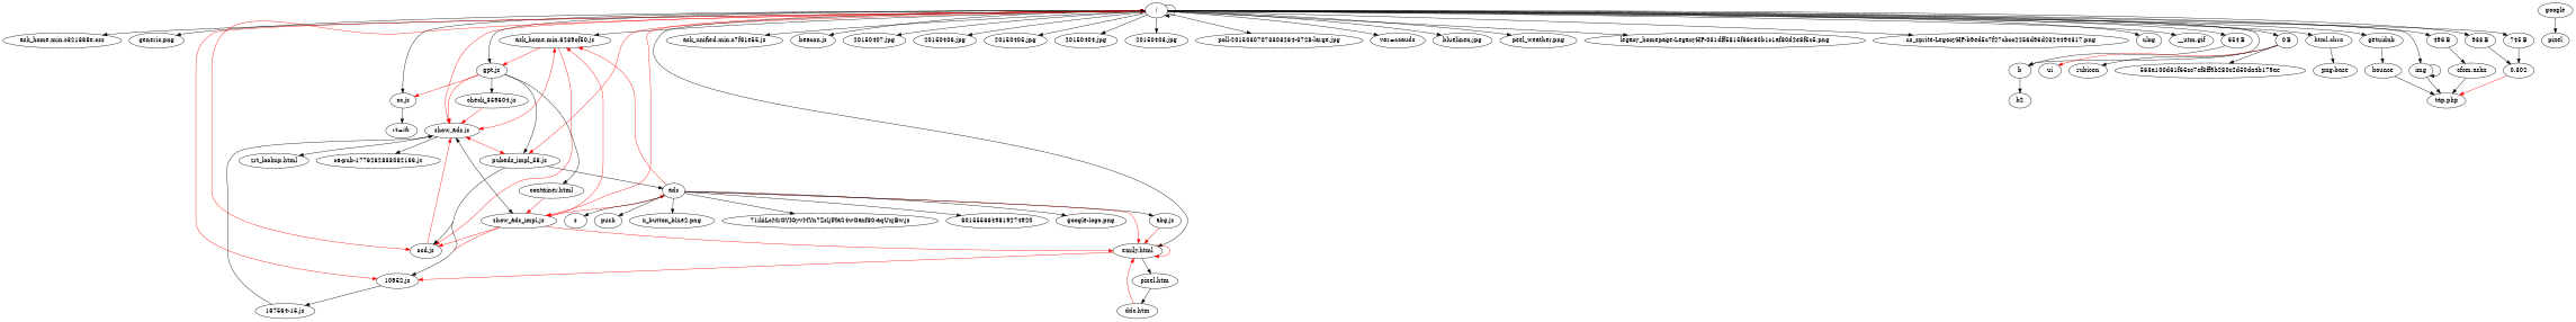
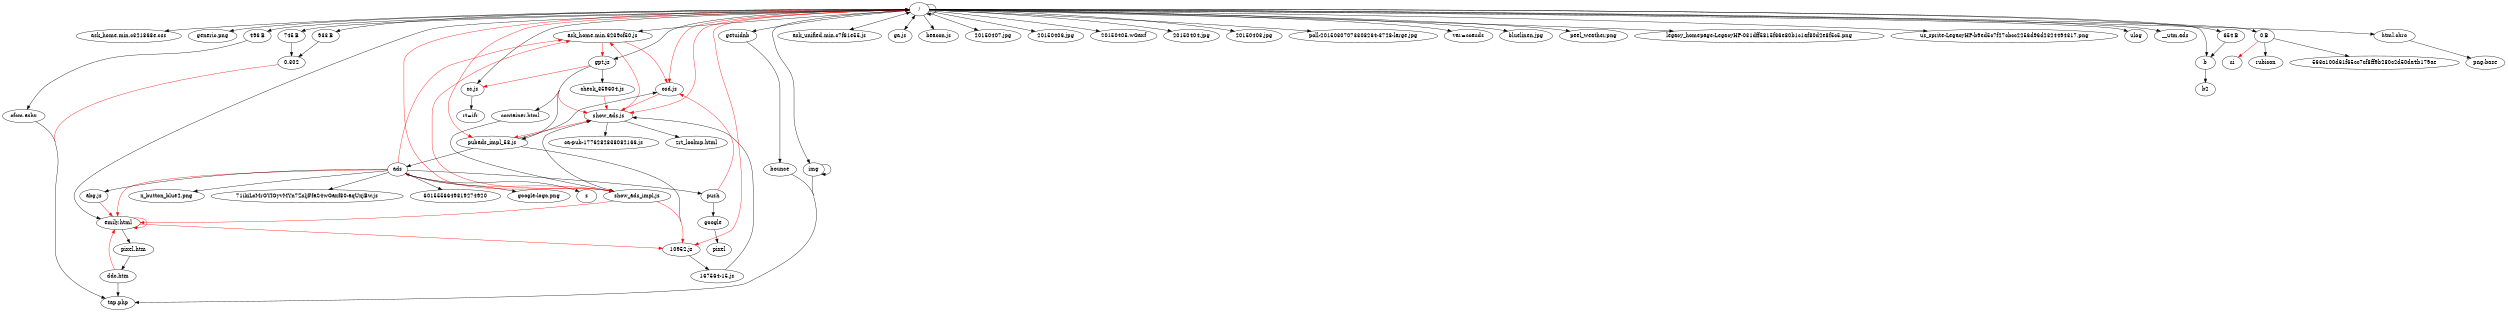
  strict digraph {
    concentrate=true
    "/"
    "ask_home.min.c321868e.css"
    "generic.png"
    "ask_home.min.6239cf50.js"
    "ask_unified.min.c7f61e55.js"
+   "ga.js"
    "beacon.js"
    "20150407.jpg"
    "20150406.jpg"
-   "20150405.jpg"
+   "20150405.jpg" [label="20150405.wGaxf"]
    "20150404.jpg"
    "20150403.jpg"
    "poll-20150307073308264-3728-large.jpg"
    "var=ccauds"
    "gpt.js"
    "bluelinen.jpg"
    "peel_weather.png"
    "legacy_homepage-LegacyHP-031dff5815f66e80b1c1af80d2e8f5c5.png"
    "us_sprite-LegacyHP-b9ed5c7f27cbcc2256d96d2324494317.png"
    ulog
-   "__utm.gif"
+   "__utm.gif" [label="__utm.ads"]
    "cc.js"
    "pubads_impl_58.js"
    "10952.js"
    "osd.js"
    "show_ads.js"
    "show_ads_impl.js"
    "emily.html"
    "654 B"
    b
    "0 B"
    "html,chro"
    "496 B"
    "745 B"
    getuidnb
    img
    "933 B"
    "container.html"
    "check_359604.js"
    "rt=ifr"
    ads
    "167564-15.js"
    "ca-pub-1776282838082166.js"
    "zrt_lookup.html"
    "pixel.htm"
    b2
    ui
    rubicon
    "563a100d61f65cc7cf8ff9b280c2d50da4b179ae"
    "png;base"
    "cfcm.ashx"
    0.302
    bounce
    "tap.php"
    6015556649819274920
    "abg.js"
    "google-logo.png"
    s
    push
    "x_button_blue2.png"
    "71ikiLcMrGYIGyvMYn7ZsljFfaS4wGaxf80-aqUxjBw.js"
    google
    "ddc.htm"
    pixel
    "/" -> "/"
    "/" -> "ask_home.min.c321868e.css"
    "/" -> "generic.png"
    "/" -> "ask_home.min.6239cf50.js"
    "/" -> "ask_unified.min.c7f61e55.js"
+   "/" -> "ga.js"
    "/" -> "beacon.js"
    "/" -> "20150407.jpg"
    "/" -> "20150406.jpg"
    "/" -> "20150405.jpg"
    "/" -> "20150404.jpg"
    "/" -> "20150403.jpg"
    "/" -> "poll-20150307073308264-3728-large.jpg"
    "/" -> "var=ccauds"
    "/" -> "gpt.js"
    "/" -> "bluelinen.jpg"
    "/" -> "peel_weather.png"
    "/" -> "legacy_homepage-LegacyHP-031dff5815f66e80b1c1af80d2e8f5c5.png"
    "/" -> "us_sprite-LegacyHP-b9ed5c7f27cbcc2256d96d2324494317.png"
    "/" -> ulog
    "/" -> "__utm.gif"
    "/" -> "cc.js"
    "/" -> "pubads_impl_58.js" [color=red]
    "/" -> "10952.js" [color=red]
    "/" -> "osd.js" [color=red]
    "/" -> "show_ads.js" [color=red]
    "/" -> "show_ads_impl.js" [color=red]
    "/" -> "emily.html"
    "/" -> "654 B"
    "/" -> b
    "/" -> "0 B"
    "/" -> "html,chro"
    "/" -> "496 B"
    "/" -> "745 B"
    "/" -> getuidnb
    "/" -> img
    "/" -> "933 B"
    "ask_home.min.6239cf50.js" -> "/" [color=red]
    "ask_home.min.6239cf50.js" -> "gpt.js" [color=red]
    "ask_home.min.6239cf50.js" -> "osd.js" [color=red]
-   "ask_home.min.6239cf50.js" -> "show_ads.js" [color=red]
    "ask_unified.min.c7f61e55.js" -> "/" [color=red]
+   "ga.js" -> "/" [color=red]
    "gpt.js" -> "/" [color=red]
    "gpt.js" -> "cc.js" [color=red]
    "gpt.js" -> "pubads_impl_58.js"
    "gpt.js" -> "show_ads.js" [color=red]
    "gpt.js" -> "container.html"
    "gpt.js" -> "check_359604.js"
    "cc.js" -> "/" [color=red]
    "cc.js" -> "rt=ifr"
    "pubads_impl_58.js" -> "/" [color=red]
    "pubads_impl_58.js" -> "10952.js"
    "pubads_impl_58.js" -> "osd.js"
    "pubads_impl_58.js" -> "show_ads.js" [color=red]
    "pubads_impl_58.js" -> ads
    "10952.js" -> "/" [color=red]
    "10952.js" -> "167564-15.js"
    "osd.js" -> "/" [color=red]
    "osd.js" -> "show_ads.js" [color=red]
    "show_ads.js" -> "/" [color=red]
    "show_ads.js" -> "ask_home.min.6239cf50.js" [color=red]
    "show_ads.js" -> "pubads_impl_58.js" [color=red]
    "show_ads.js" -> "show_ads_impl.js"
    "show_ads.js" -> "ca-pub-1776282838082166.js"
    "show_ads.js" -> "zrt_lookup.html"
    "show_ads_impl.js" -> "/" [color=red]
    "show_ads_impl.js" -> "ask_home.min.6239cf50.js" [color=red]
    "show_ads_impl.js" -> "10952.js" [color=red]
-   "show_ads_impl.js" -> "osd.js" [color=red]
+   push -> "osd.js" [color=red]
    "show_ads_impl.js" -> "show_ads.js" [color=red]
    "show_ads_impl.js" -> "emily.html" [color=red]
    "show_ads_impl.js" -> ads
    "emily.html" -> "/" [color=red]
    "emily.html" -> "10952.js" [color=red]
    "emily.html" -> "emily.html" [color=red]
    "emily.html" -> "pixel.htm"
    "654 B" -> b
    b -> b2
    "0 B" -> ui [color=red]
    "0 B" -> rubicon
    "0 B" -> "563a100d61f65cc7cf8ff9b280c2d50da4b179ae"
    "html,chro" -> "png;base"
    "496 B" -> "cfcm.ashx"
    "745 B" -> 0.302
    getuidnb -> bounce
    img -> img
    img -> "tap.php"
    "933 B" -> 0.302
-   "container.html" -> "show_ads_impl.js" [color=red]
+   "container.html" -> "show_ads_impl.js" [color=black]
    "check_359604.js" -> "show_ads.js" [color=red]
    ads -> "ask_home.min.6239cf50.js" [color=red]
    ads -> "show_ads_impl.js" [color=red]
    ads -> "emily.html" [color=red]
    ads -> 6015556649819274920
    ads -> "abg.js"
    ads -> "google-logo.png"
    ads -> s
    ads -> push
    ads -> "x_button_blue2.png"
    ads -> "71ikiLcMrGYIGyvMYn7ZsljFfaS4wGaxf80-aqUxjBw.js"
    "167564-15.js" -> "show_ads.js"
    "pixel.htm" -> "ddc.htm"
    "cfcm.ashx" -> "tap.php"
    0.302 -> "tap.php" [color=red]
    bounce -> "tap.php"
    "abg.js" -> "emily.html" [color=red]
+   push -> google
    google -> pixel
    "ddc.htm" -> "emily.html" [color=red]
+   "ddc.htm" -> "tap.php"
  }
